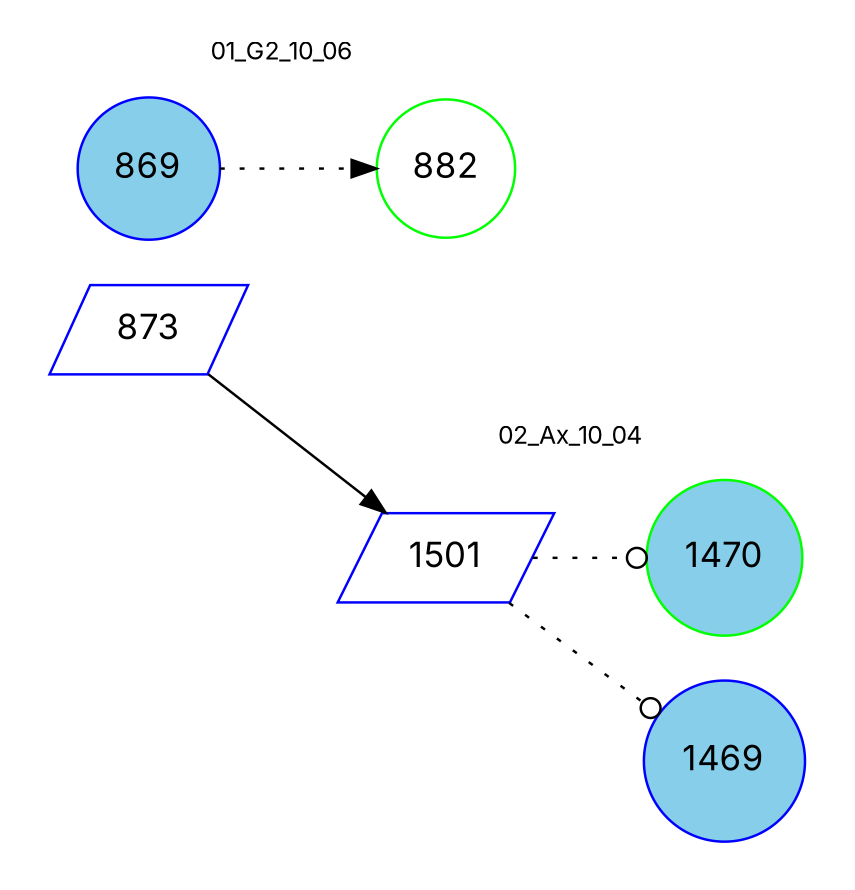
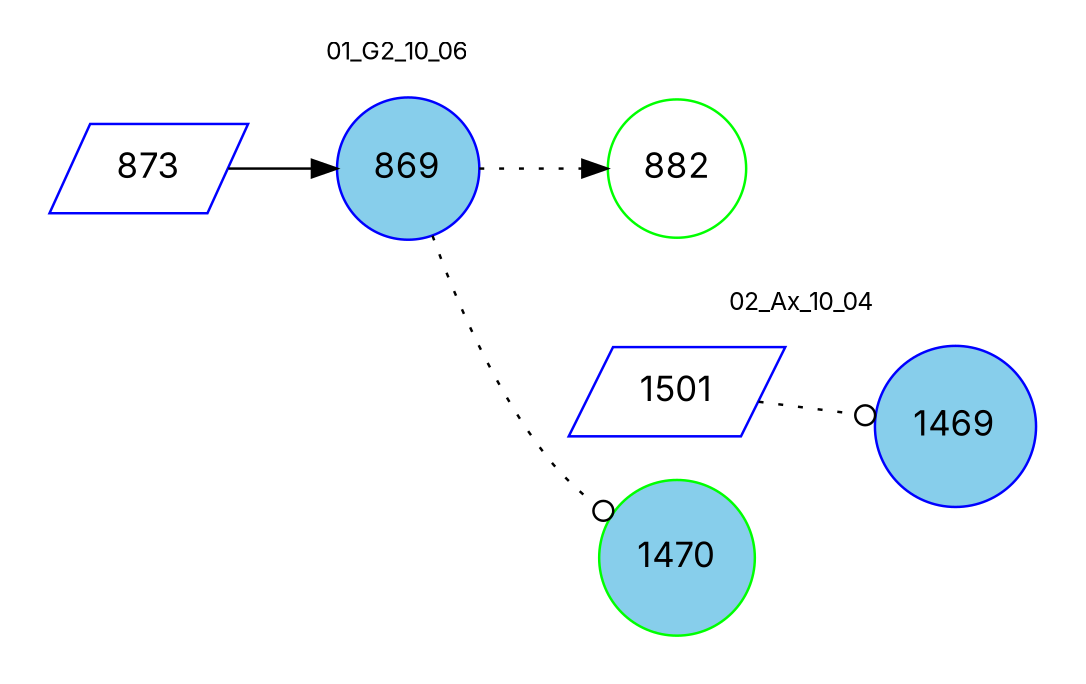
  digraph {
    fontname=Inter
    rankdir=LR
    node [color=blue fillcolor=skyblue fontname=Inter shape=circle style=filled]
    edge [arrowhead=odot color=black fontname=Inter style=dotted]
    n1 [label=1469]
    n2 [fillcolor=white label=1501 shape=parallelogram]
    n3 [color=green label=1470]
    n4 [fillcolor=white label=873 shape=parallelogram]
    n5 [label=869]
    n6 [color=green fillcolor=white label=882]
    subgraph cluster_1 {
      color=white
      fontsize=10
      label="02_Ax_10_04"
      n1
      n2
      n3
    }
    subgraph cluster_2 {
      color=white
      fontsize=10
      label="01_G2_10_06"
      n4
      n5
      n6
    }
    n2 -> n1
-   n2 -> n3
-   n4 -> n2 [arrowhead=normal style=solid]
+   n5 -> n3
+   n4 -> n5 [arrowhead=normal style=solid]
    n5 -> n6 [arrowhead=normal]
  }
